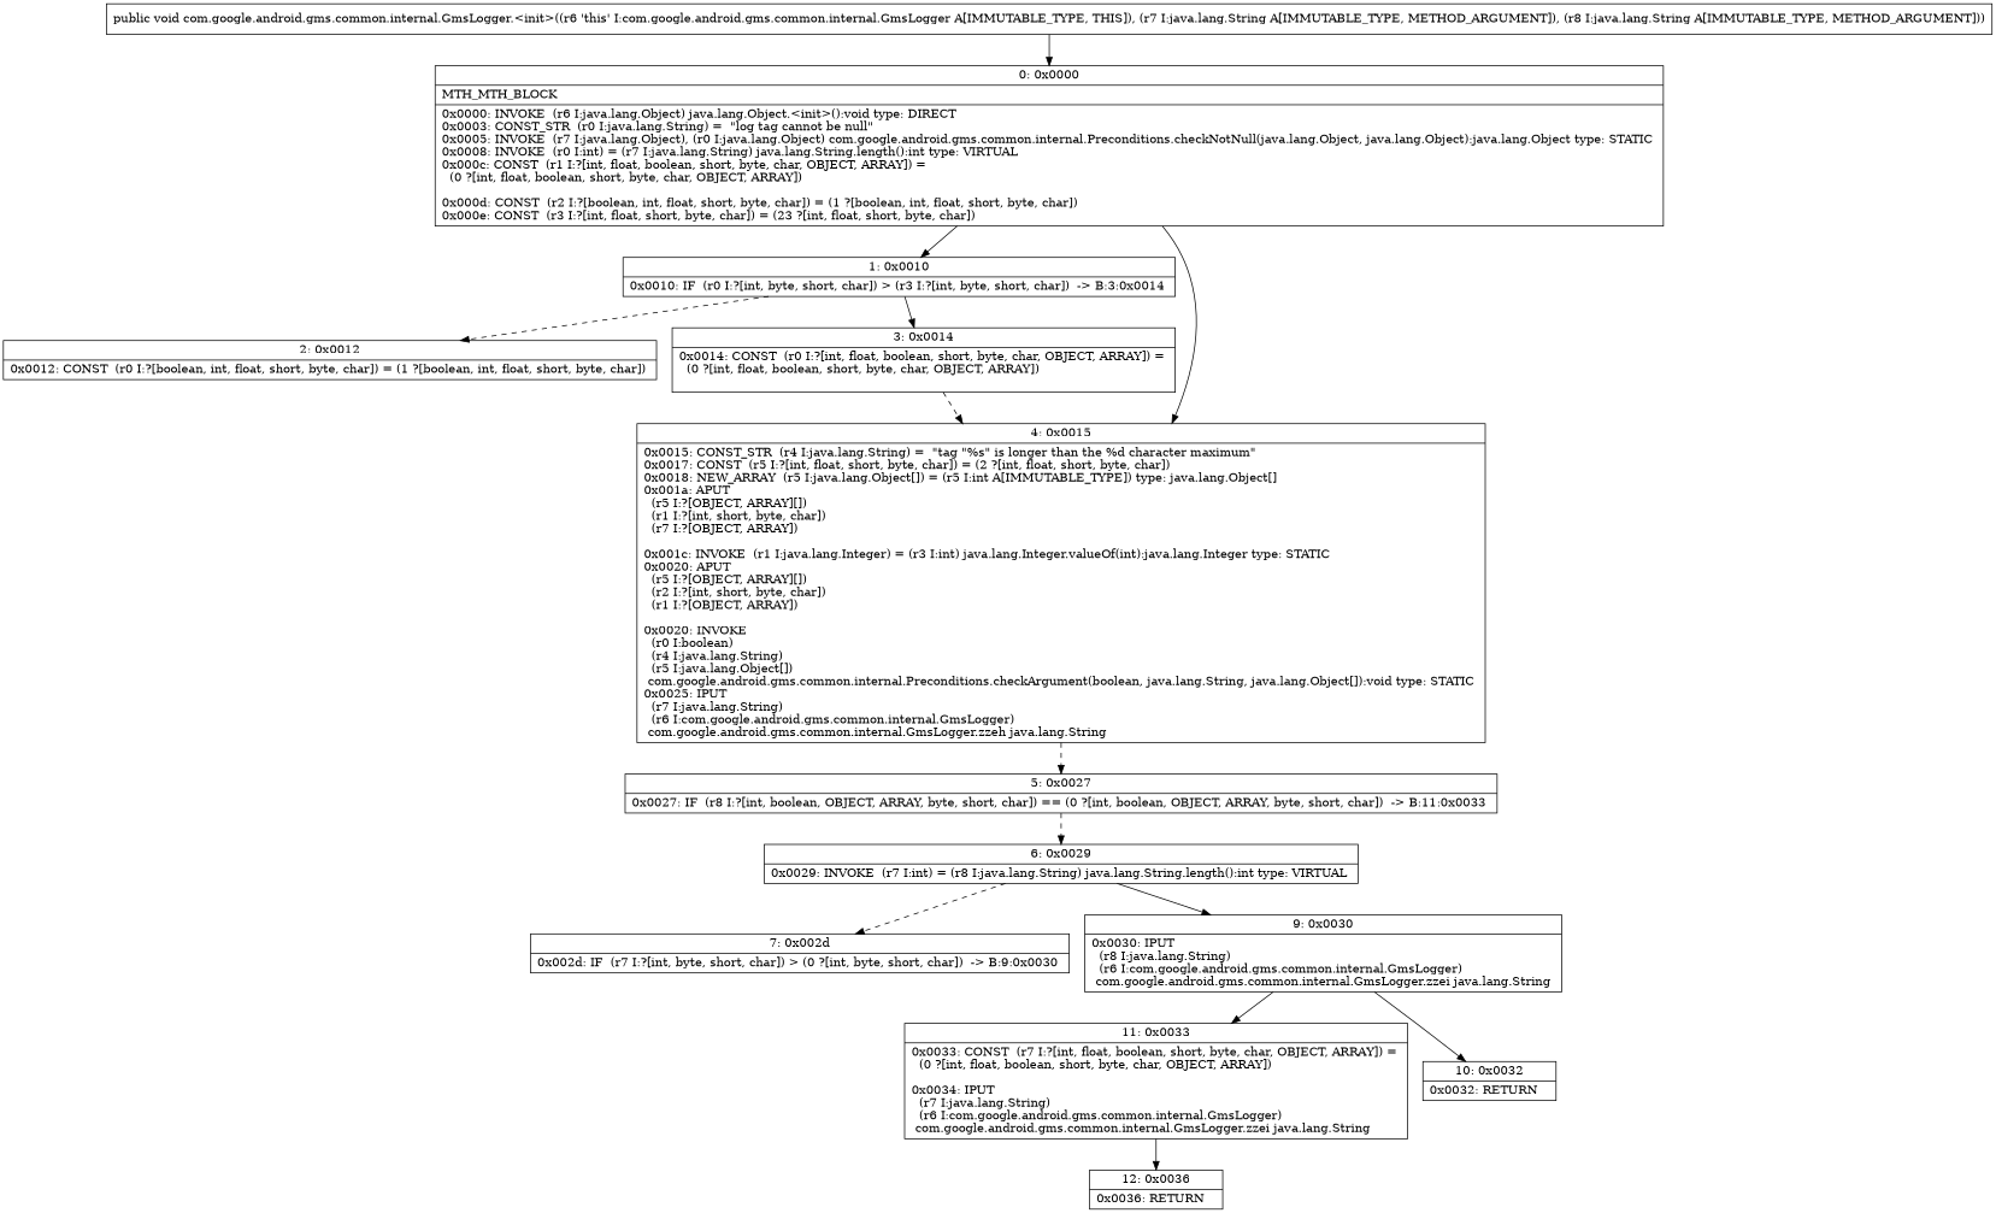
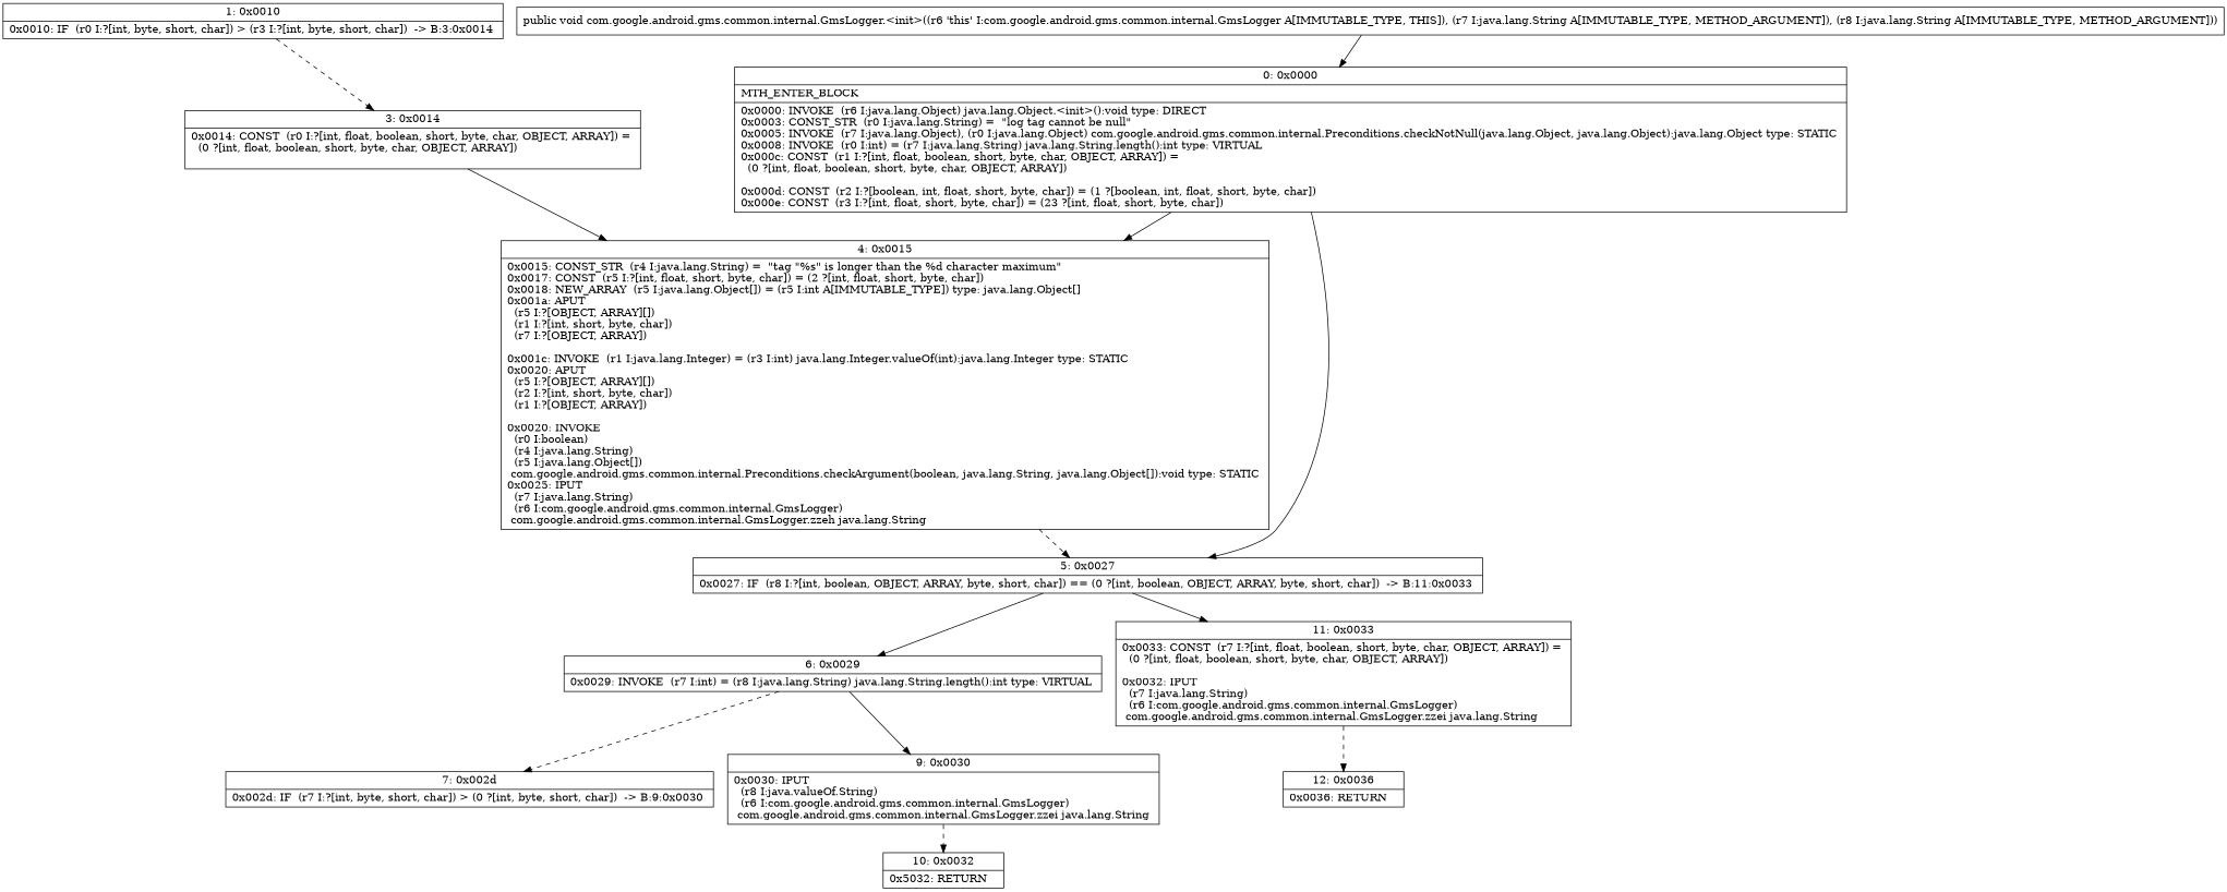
  digraph {
    node [shape=record]
-   n1 [label="{0\:\ 0x0000|MTH_MTH_BLOCK\l|0x0000: INVOKE  (r6 I:java.lang.Object) java.lang.Object.\<init\>():void type: DIRECT \l0x0003: CONST_STR  (r0 I:java.lang.String) =  \"log tag cannot be null\" \l0x0005: INVOKE  (r7 I:java.lang.Object), (r0 I:java.lang.Object) com.google.android.gms.common.internal.Preconditions.checkNotNull(java.lang.Object, java.lang.Object):java.lang.Object type: STATIC \l0x0008: INVOKE  (r0 I:int) = (r7 I:java.lang.String) java.lang.String.length():int type: VIRTUAL \l0x000c: CONST  (r1 I:?[int, float, boolean, short, byte, char, OBJECT, ARRAY]) = \l  (0 ?[int, float, boolean, short, byte, char, OBJECT, ARRAY])\l \l0x000d: CONST  (r2 I:?[boolean, int, float, short, byte, char]) = (1 ?[boolean, int, float, short, byte, char]) \l0x000e: CONST  (r3 I:?[int, float, short, byte, char]) = (23 ?[int, float, short, byte, char]) \l}"]
+   n1 [label="{0\:\ 0x0000|MTH_ENTER_BLOCK\l|0x0000: INVOKE  (r6 I:java.lang.Object) java.lang.Object.\<init\>():void type: DIRECT \l0x0003: CONST_STR  (r0 I:java.lang.String) =  \"log tag cannot be null\" \l0x0005: INVOKE  (r7 I:java.lang.Object), (r0 I:java.lang.Object) com.google.android.gms.common.internal.Preconditions.checkNotNull(java.lang.Object, java.lang.Object):java.lang.Object type: STATIC \l0x0008: INVOKE  (r0 I:int) = (r7 I:java.lang.String) java.lang.String.length():int type: VIRTUAL \l0x000c: CONST  (r1 I:?[int, float, boolean, short, byte, char, OBJECT, ARRAY]) = \l  (0 ?[int, float, boolean, short, byte, char, OBJECT, ARRAY])\l \l0x000d: CONST  (r2 I:?[boolean, int, float, short, byte, char]) = (1 ?[boolean, int, float, short, byte, char]) \l0x000e: CONST  (r3 I:?[int, float, short, byte, char]) = (23 ?[int, float, short, byte, char]) \l}"]
    n2 [label="{1\:\ 0x0010|0x0010: IF  (r0 I:?[int, byte, short, char]) \> (r3 I:?[int, byte, short, char])  \-\> B:3:0x0014 \l}"]
    n3 [label="{4\:\ 0x0015|0x0015: CONST_STR  (r4 I:java.lang.String) =  \"tag \"%s\" is longer than the %d character maximum\" \l0x0017: CONST  (r5 I:?[int, float, short, byte, char]) = (2 ?[int, float, short, byte, char]) \l0x0018: NEW_ARRAY  (r5 I:java.lang.Object[]) = (r5 I:int A[IMMUTABLE_TYPE]) type: java.lang.Object[] \l0x001a: APUT  \l  (r5 I:?[OBJECT, ARRAY][])\l  (r1 I:?[int, short, byte, char])\l  (r7 I:?[OBJECT, ARRAY])\l \l0x001c: INVOKE  (r1 I:java.lang.Integer) = (r3 I:int) java.lang.Integer.valueOf(int):java.lang.Integer type: STATIC \l0x0020: APUT  \l  (r5 I:?[OBJECT, ARRAY][])\l  (r2 I:?[int, short, byte, char])\l  (r1 I:?[OBJECT, ARRAY])\l \l0x0020: INVOKE  \l  (r0 I:boolean)\l  (r4 I:java.lang.String)\l  (r5 I:java.lang.Object[])\l com.google.android.gms.common.internal.Preconditions.checkArgument(boolean, java.lang.String, java.lang.Object[]):void type: STATIC \l0x0025: IPUT  \l  (r7 I:java.lang.String)\l  (r6 I:com.google.android.gms.common.internal.GmsLogger)\l com.google.android.gms.common.internal.GmsLogger.zzeh java.lang.String \l}"]
-   n4 [label="{2\:\ 0x0012|0x0012: CONST  (r0 I:?[boolean, int, float, short, byte, char]) = (1 ?[boolean, int, float, short, byte, char]) \l}"]
    n5 [label="{3\:\ 0x0014|0x0014: CONST  (r0 I:?[int, float, boolean, short, byte, char, OBJECT, ARRAY]) = \l  (0 ?[int, float, boolean, short, byte, char, OBJECT, ARRAY])\l \l}"]
    n6 [label="{5\:\ 0x0027|0x0027: IF  (r8 I:?[int, boolean, OBJECT, ARRAY, byte, short, char]) == (0 ?[int, boolean, OBJECT, ARRAY, byte, short, char])  \-\> B:11:0x0033 \l}"]
    n7 [label="{6\:\ 0x0029|0x0029: INVOKE  (r7 I:int) = (r8 I:java.lang.String) java.lang.String.length():int type: VIRTUAL \l}"]
-   n8 [label="{11\:\ 0x0033|0x0033: CONST  (r7 I:?[int, float, boolean, short, byte, char, OBJECT, ARRAY]) = \l  (0 ?[int, float, boolean, short, byte, char, OBJECT, ARRAY])\l \l0x0034: IPUT  \l  (r7 I:java.lang.String)\l  (r6 I:com.google.android.gms.common.internal.GmsLogger)\l com.google.android.gms.common.internal.GmsLogger.zzei java.lang.String \l}"]
+   n8 [label="{11\:\ 0x0033|0x0033: CONST  (r7 I:?[int, float, boolean, short, byte, char, OBJECT, ARRAY]) = \l  (0 ?[int, float, boolean, short, byte, char, OBJECT, ARRAY])\l \l0x0032: IPUT  \l  (r7 I:java.lang.String)\l  (r6 I:com.google.android.gms.common.internal.GmsLogger)\l com.google.android.gms.common.internal.GmsLogger.zzei java.lang.String \l}"]
    n9 [label="{7\:\ 0x002d|0x002d: IF  (r7 I:?[int, byte, short, char]) \> (0 ?[int, byte, short, char])  \-\> B:9:0x0030 \l}"]
-   n10 [label="{9\:\ 0x0030|0x0030: IPUT  \l  (r8 I:java.lang.String)\l  (r6 I:com.google.android.gms.common.internal.GmsLogger)\l com.google.android.gms.common.internal.GmsLogger.zzei java.lang.String \l}"]
+   n10 [label="{9\:\ 0x0030|0x0030: IPUT  \l  (r8 I:java.valueOf.String)\l  (r6 I:com.google.android.gms.common.internal.GmsLogger)\l com.google.android.gms.common.internal.GmsLogger.zzei java.lang.String \l}"]
    n11 [label="{12\:\ 0x0036|0x0036: RETURN   \l}"]
-   n12 [label="{10\:\ 0x0032|0x0032: RETURN   \l}"]
+   n12 [label="{10\:\ 0x0032|0x5032: RETURN   \l}"]
    n13 [label="{public void com.google.android.gms.common.internal.GmsLogger.\<init\>((r6 'this' I:com.google.android.gms.common.internal.GmsLogger A[IMMUTABLE_TYPE, THIS]), (r7 I:java.lang.String A[IMMUTABLE_TYPE, METHOD_ARGUMENT]), (r8 I:java.lang.String A[IMMUTABLE_TYPE, METHOD_ARGUMENT])) }"]
-   n1 -> n2
+   n1 -> n6
    n1 -> n3
-   n2 -> n4 [style=dashed]
-   n2 -> n5
+   n2 -> n5 [style=dashed]
    n3 -> n6 [style=dashed]
-   n5 -> n3 [style=dashed]
-   n6 -> n7 [style=dashed]
-   n10 -> n8
+   n5 -> n3
+   n6 -> n7 [style=solid]
+   n6 -> n8
    n7 -> n9 [style=dashed]
    n7 -> n10
-   n8 -> n11
-   n10 -> n12
+   n8 -> n11 [style=dashed]
+   n10 -> n12 [style=dashed]
    n13 -> n1
  }
